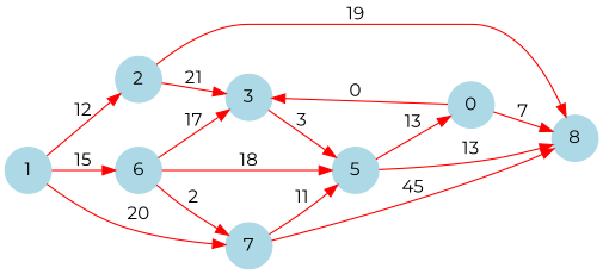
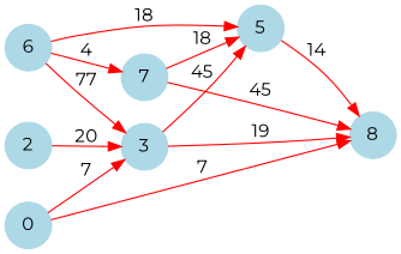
  digraph {
    fontname=Montserrat
    rankdir=LR
    node [color=lightblue fontname=Montserrat shape=circle style=filled]
    edge [color=red fontname=Montserrat]
-   1
    2
    6
    7
    3
    5
    8
    n8 [label=0]
-   1 -> 2 [label=12]
-   1 -> 6 [label=15]
-   1 -> 7 [label=20]
-   2 -> 3 [label=21]
-   6 -> 7 [label=2]
-   6 -> 3 [label=17]
+   2 -> 3 [label=20]
+   6 -> 7 [label=4]
+   6 -> 3 [label=77]
    6 -> 5 [label=18]
-   7 -> 5 [label=11]
+   7 -> 5 [label=18]
    7 -> 8 [label=45]
-   3 -> 5 [label=3]
-   2 -> 8 [label=19]
-   5 -> 8 [label=13]
-   5 -> n8 [label=13]
-   n8 -> 3 [label=0]
+   3 -> 5 [label=45]
+   3 -> 8 [label=19]
+   5 -> 8 [label=14]
+   n8 -> 3 [label=7]
    n8 -> 8 [label=7]
  }
